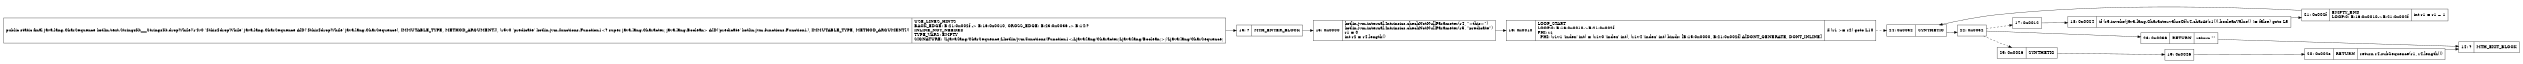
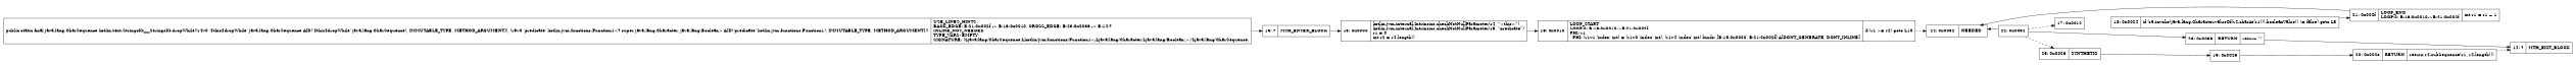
  digraph {
    rankdir=LR
    node [shape=record]
    n1 [label="{13\:\ ?|MTH_ENTER_BLOCK\l}"]
    n2 [label="{15\:\ 0x0000|kotlin.jvm.internal.Intrinsics.checkNotNullParameter(r4, \"\<this\>\")\lkotlin.jvm.internal.Intrinsics.checkNotNullParameter(r5, \"predicate\")\lr1 = 0\lint r2 = r4.length()\l}"]
    n3 [label="{16\:\ 0x0010|LOOP_START\lLOOP:0: B:16:0x0010\-\>B:21:0x002f\lPHI: r1 \l  PHI: (r1v1 'index' int) = (r1v0 'index' int), (r1v4 'index' int) binds: [B:15:0x0000, B:21:0x002f] A[DONT_GENERATE, DONT_INLINE]\l|if (r1 \>= r2) goto L10\l}"]
-   n4 [label="{24\:\ 0x0032|SYNTHETIC\l}"]
+   n4 [label="{24\:\ 0x0032|NEEDED\l}"]
    n5 [label="{17\:\ 0x0012}"]
    n6 [label="{18\:\ 0x0024|if (r5.invoke(java.lang.Character.valueOf(r4.charAt(r1))).booleanValue() != false) goto L5\l}"]
    n7 [label="{22\:\ 0x0032}"]
-   n8 [label="{21\:\ 0x002f|EMPTY_END\lLOOP:0: B:16:0x0010\-\>B:21:0x002f\l|int r1 = r1 + 1\l}"]
+   n8 [label="{21\:\ 0x002f|LOOP_END\lLOOP:0: B:16:0x0010\-\>B:21:0x002f\l|int r1 = r1 + 1\l}"]
    n9 [label="{25\:\ 0x0026|SYNTHETIC\l}"]
    n10 [label="{19\:\ 0x0026}"]
    n11 [label="{20\:\ 0x002e|RETURN\l|return r4.subSequence(r1, r4.length())\l}"]
    n12 [label="{14\:\ ?|MTH_EXIT_BLOCK\l}"]
    n13 [label="{23\:\ 0x0036|RETURN\l|return \"\"\l}"]
    n14 [label="{public static final java.lang.CharSequence kotlin.text.StringsKt___StringsKt.dropWhile((r4v0 '$this$dropWhile' java.lang.CharSequence A[D('$this$dropWhile' java.lang.CharSequence), IMMUTABLE_TYPE, METHOD_ARGUMENT]), (r5v0 'predicate' kotlin.jvm.functions.Function1\<? super java.lang.Character, java.lang.Boolean\> A[D('predicate' kotlin.jvm.functions.Function1), IMMUTABLE_TYPE, METHOD_ARGUMENT]))  | USE_LINES_HINTS\lBACK_EDGE: B:21:0x002f \-\> B:16:0x0010, CROSS_EDGE: B:23:0x0036 \-\> B:14:?\lINLINE_NOT_NEEDED\lTYPE_VARS: EMPTY\lSIGNATURE: (Ljava\/lang\/CharSequence;Lkotlin\/jvm\/functions\/Function1\<\-Ljava\/lang\/Character;Ljava\/lang\/Boolean;\>;)Ljava\/lang\/CharSequence;\l}"]
    n1 -> n2
    n2 -> n3
    n3 -> n4 [style=dashed]
-   n4 -> n7
-   n5 -> n6
+   n7 -> n4
    n6 -> n8
    n7 -> n5 [style=dashed]
    n7 -> n9 [style=dashed]
    n7 -> n13
    n8 -> n4
    n9 -> n10
    n10 -> n11
-   n11 -> n12
+   n11 -> n12 [style=dashed]
    n13 -> n12
    n14 -> n1
  }
